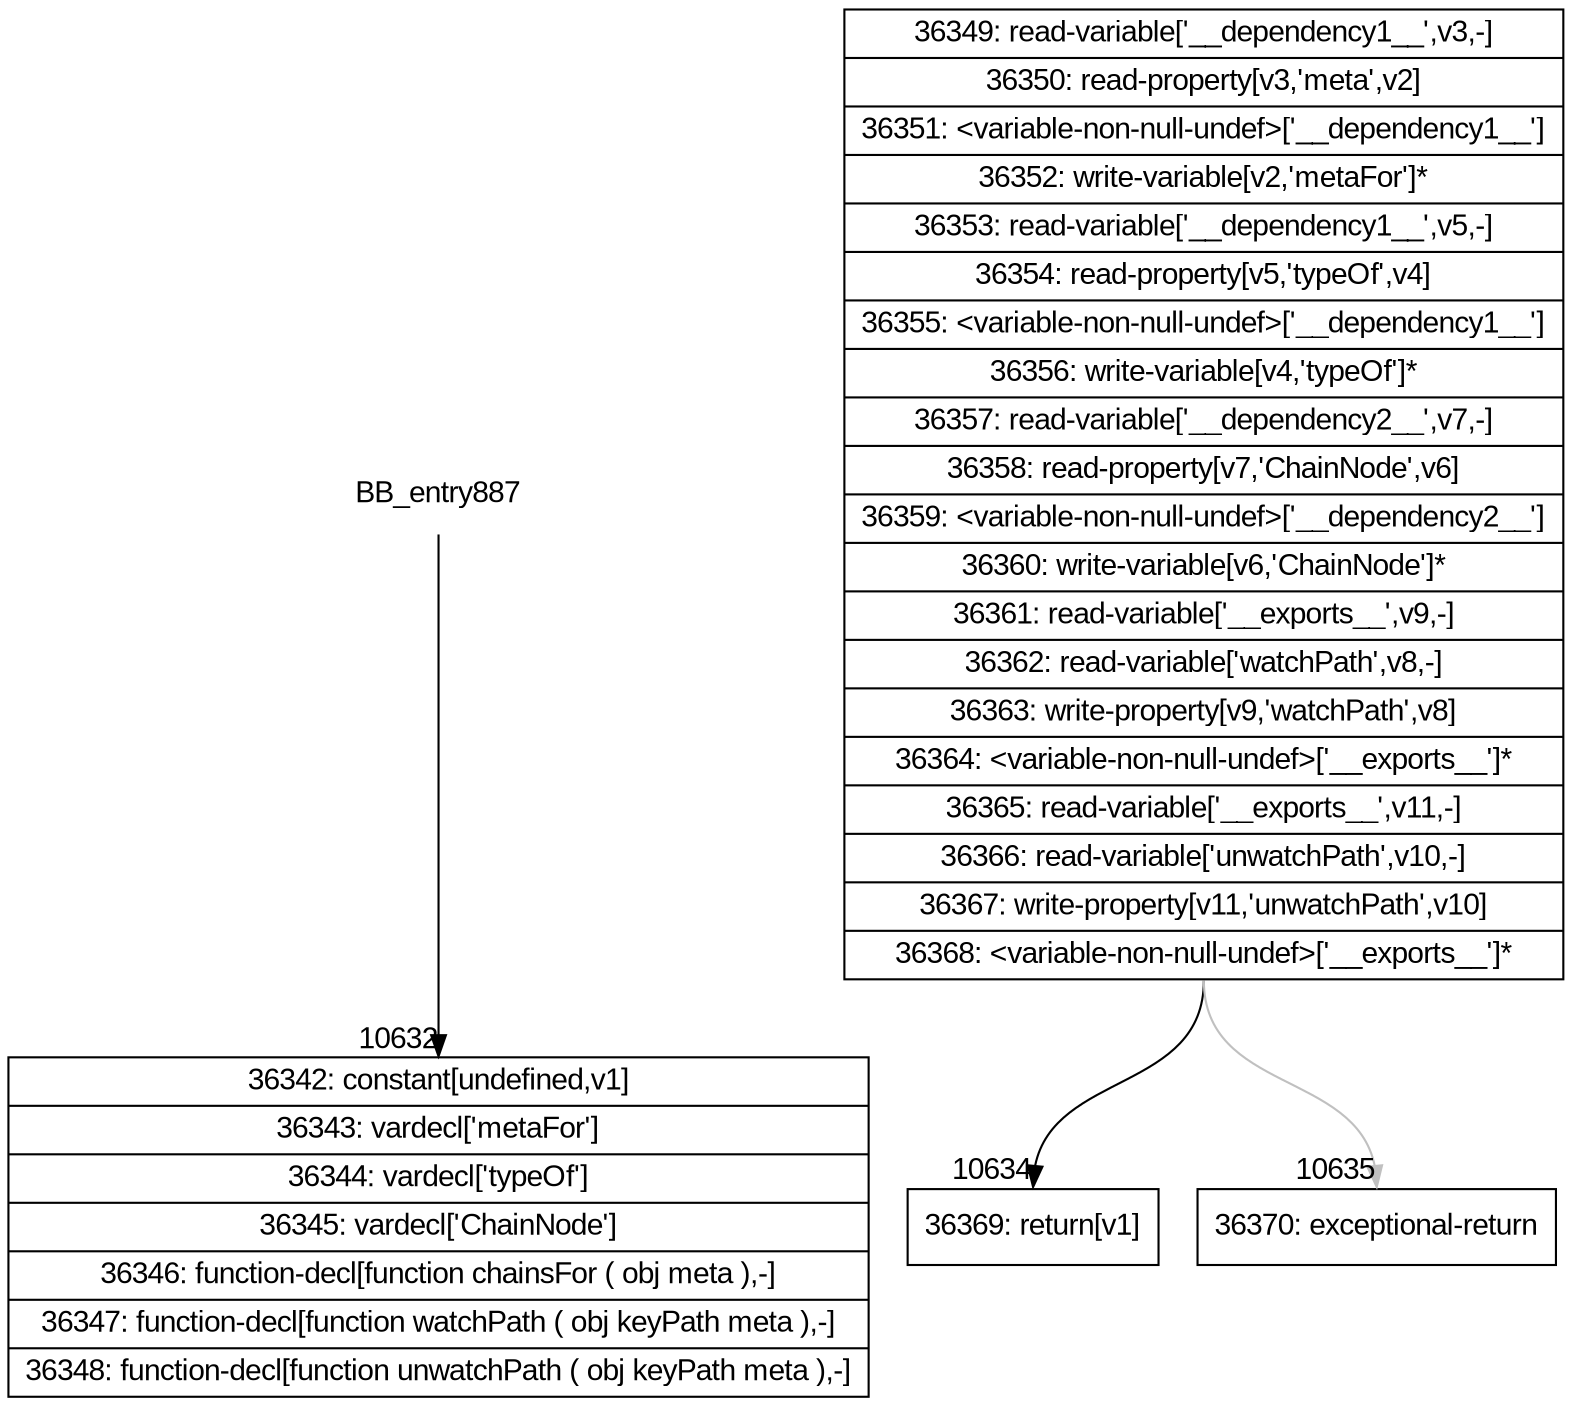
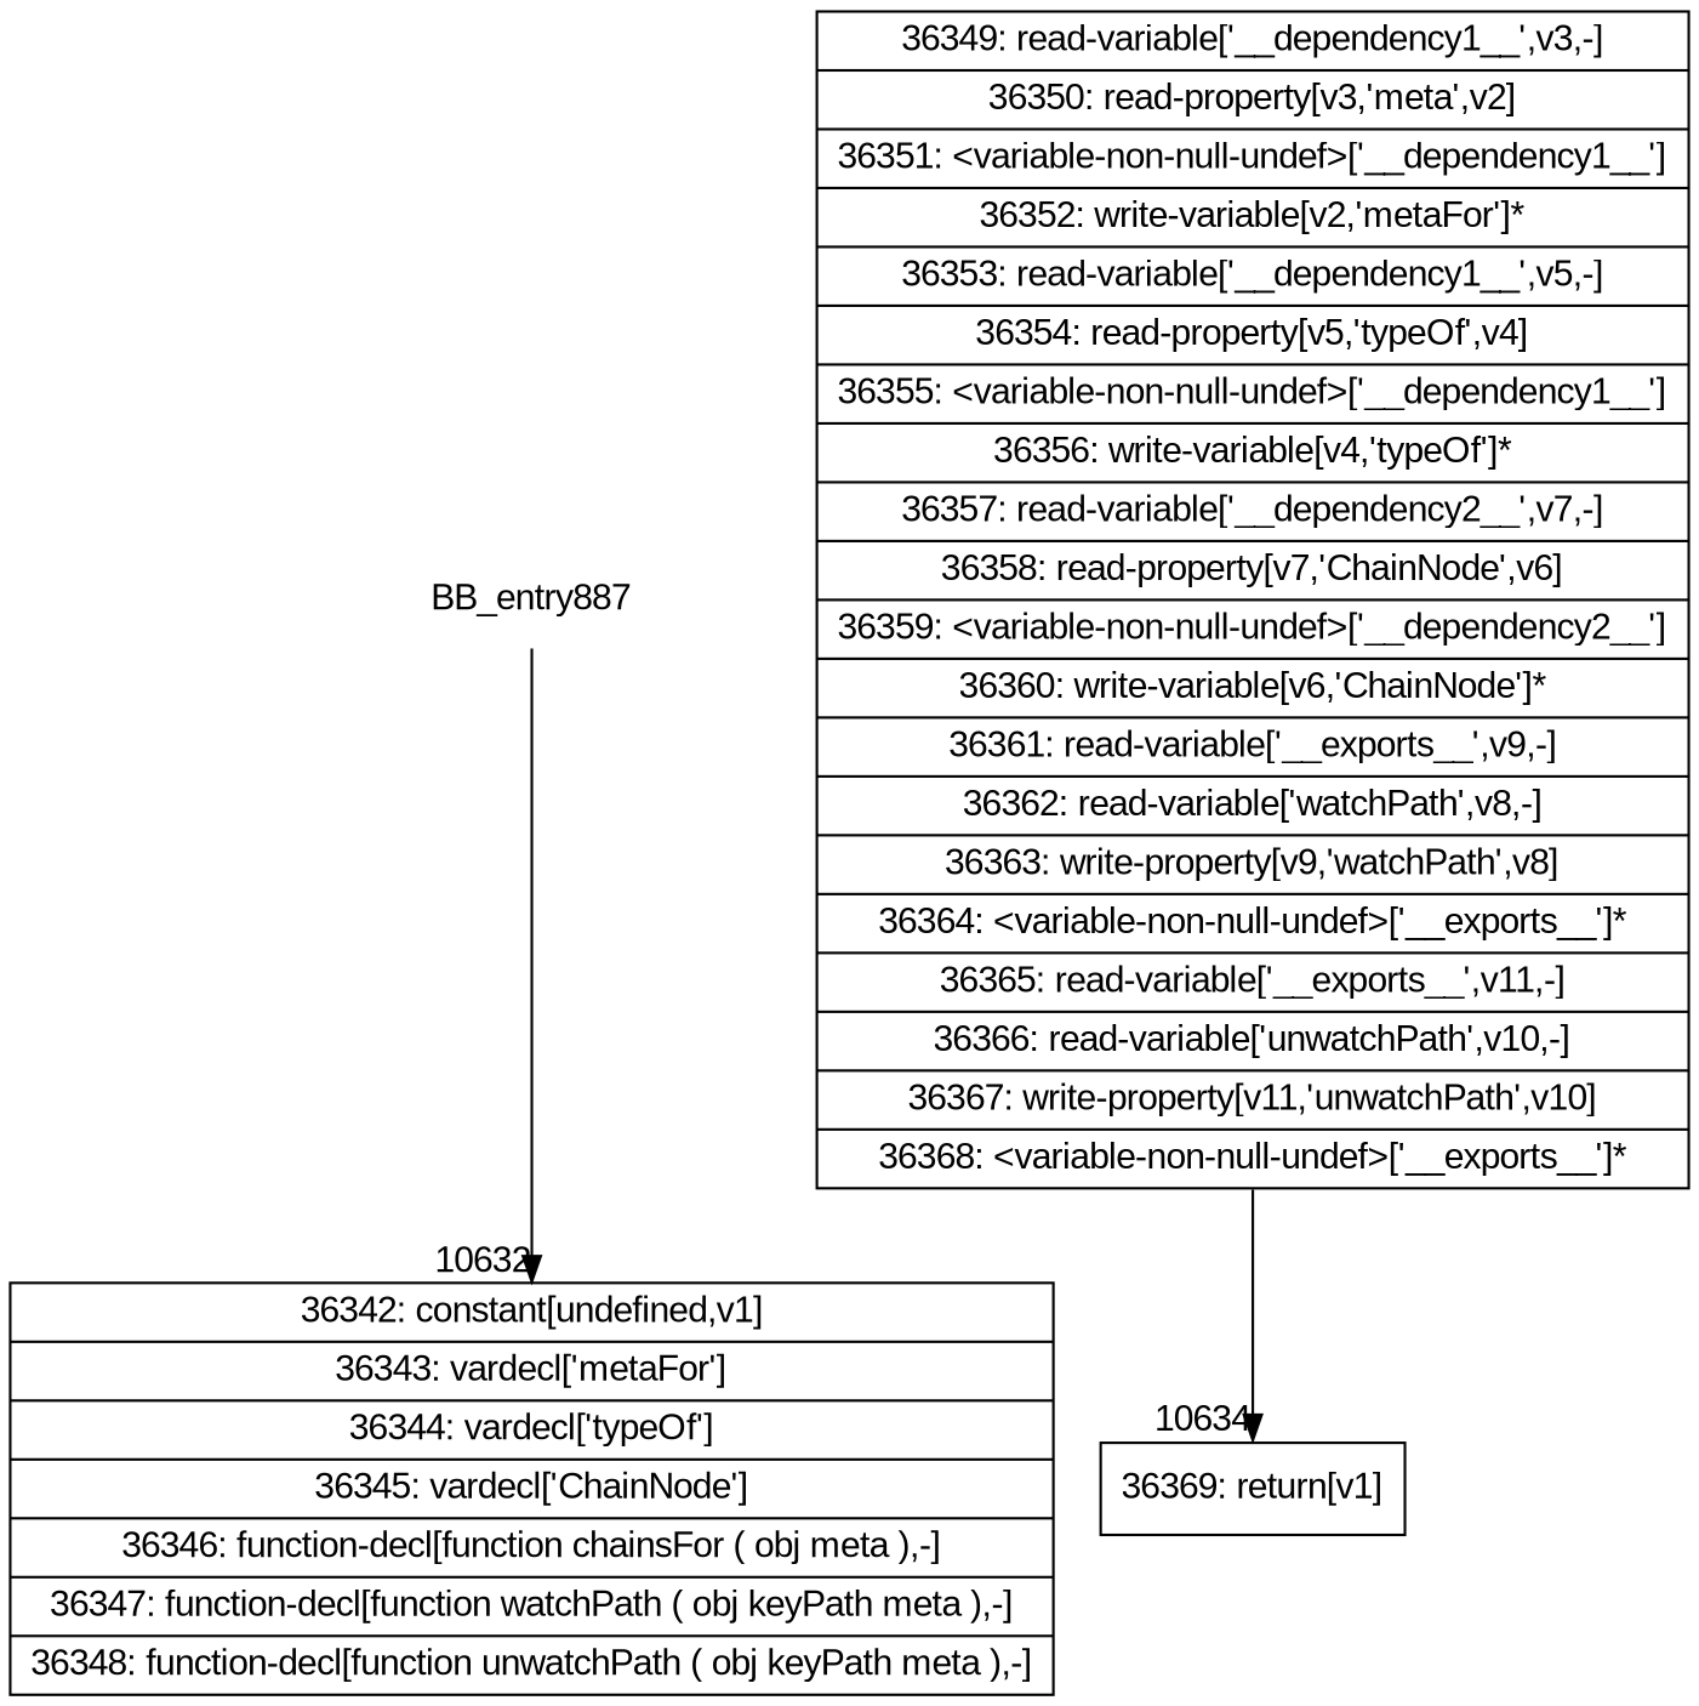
  digraph {
    fontname="Liberation Sans"
    rankdir=TD
    node [fontname="Liberation Sans" shape=record]
    edge [fontname="Liberation Sans" headport=n tailport=s]
    n1 [label=BB_entry887 shape=none]
    n2 [label="{36342: constant[undefined,v1]|36343: vardecl['metaFor']|36344: vardecl['typeOf']|36345: vardecl['ChainNode']|36346: function-decl[function chainsFor ( obj meta ),-]|36347: function-decl[function watchPath ( obj keyPath meta ),-]|36348: function-decl[function unwatchPath ( obj keyPath meta ),-]}"]
    n3 [label="{36349: read-variable['__dependency1__',v3,-]|36350: read-property[v3,'meta',v2]|36351: \<variable-non-null-undef\>['__dependency1__']|36352: write-variable[v2,'metaFor']*|36353: read-variable['__dependency1__',v5,-]|36354: read-property[v5,'typeOf',v4]|36355: \<variable-non-null-undef\>['__dependency1__']|36356: write-variable[v4,'typeOf']*|36357: read-variable['__dependency2__',v7,-]|36358: read-property[v7,'ChainNode',v6]|36359: \<variable-non-null-undef\>['__dependency2__']|36360: write-variable[v6,'ChainNode']*|36361: read-variable['__exports__',v9,-]|36362: read-variable['watchPath',v8,-]|36363: write-property[v9,'watchPath',v8]|36364: \<variable-non-null-undef\>['__exports__']*|36365: read-variable['__exports__',v11,-]|36366: read-variable['unwatchPath',v10,-]|36367: write-property[v11,'unwatchPath',v10]|36368: \<variable-non-null-undef\>['__exports__']*}"]
    n4 [label="{36369: return[v1]}"]
-   n5 [label="{36370: exceptional-return}"]
    n1 -> n2 [headlabel="    10632"]
    n3 -> n4 [headlabel="      10634"]
-   n3 -> n5 [color=gray headlabel="      10635"]
  }
